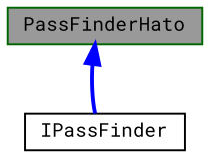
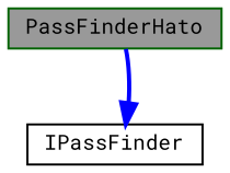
  digraph {
    fontname="Roboto Mono"
    node [fontname="Roboto Mono" fontsize=10 shape=box style=filled]
    n1 [color=darkgreen fillcolor=grey60 fontcolor=black height=0.2 label=PassFinderHato width=0.4]
    n2 [color=black fillcolor=white height=0.2 label=IPassFinder width=0.4]
-   n1 -> n2 [color=blue dir=back fontname="Roboto Mono" fontsize=10 labelfontname=Helvetica labelfontsize=10 style=bold]
+   n2 -> n1 [color=blue dir=back fontname="Roboto Mono" fontsize=10 labelfontname=Helvetica labelfontsize=10 style=bold]
  }
